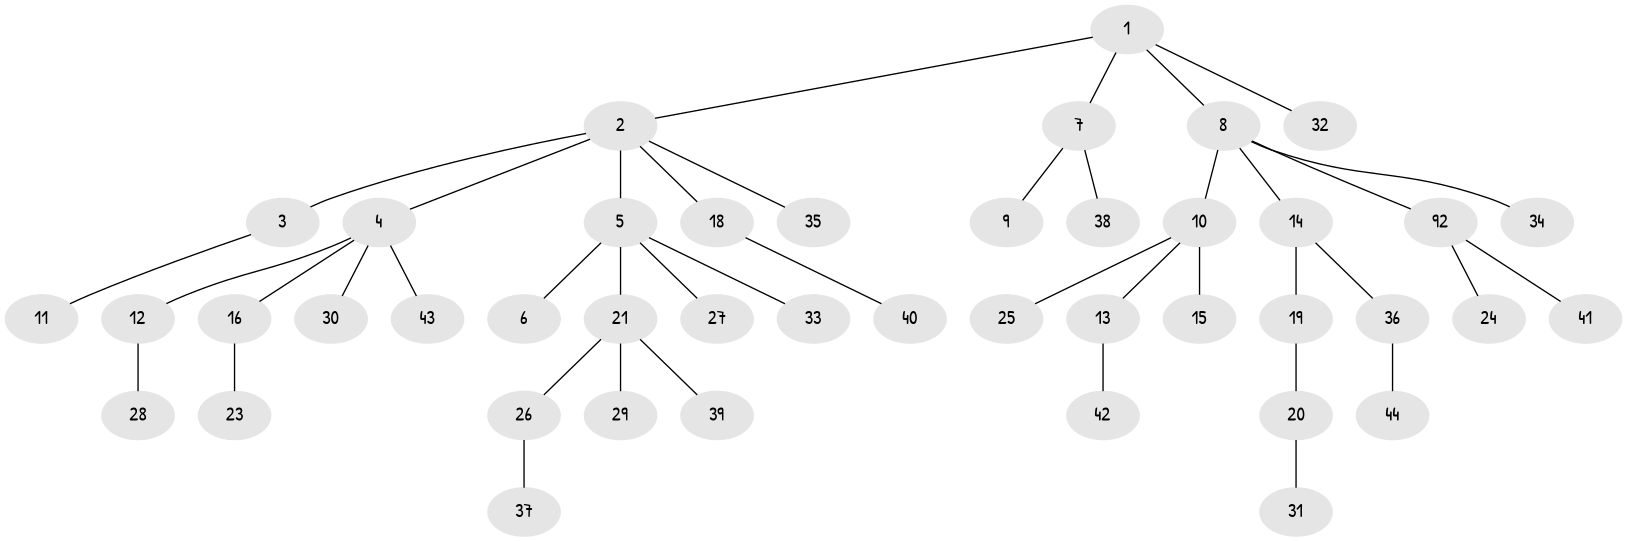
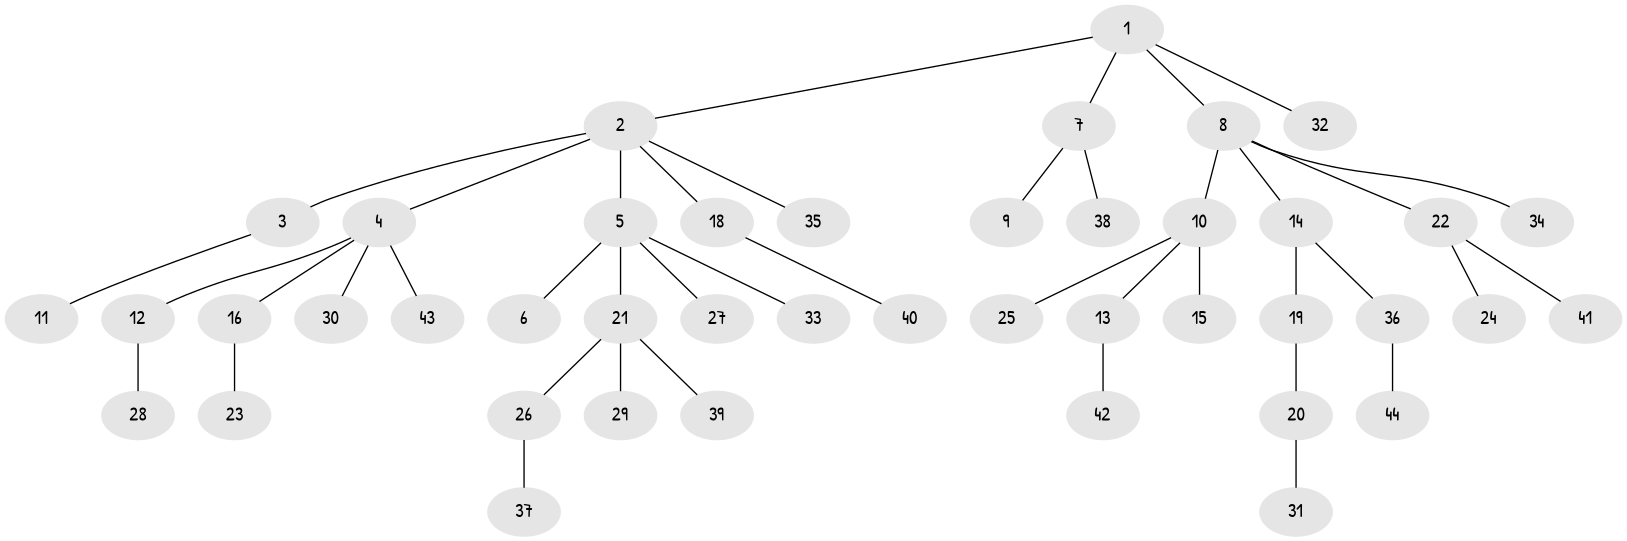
  graph {
    fontname="Patrick Hand"
    node [color=gray90 fontname="Patrick Hand" style=filled]
    edge [fontname="Patrick Hand" weight=1.0]
    1
    2
    7
    8
    32
    3
    4
    5
    18
    35
    9
    38
    10
    14
-   22 [label=92]
+   22
    34
    11
    12
    16
    30
    43
    6
    21
    27
    33
    40
    28
    23
    26
    29
    39
    25
    13
    15
    19
    36
    24
    41
    42
    20
    44
    31
    37
    1 -- 2
    1 -- 7
    1 -- 8
    1 -- 32
    2 -- 3 [weight=2.0]
    2 -- 4
    2 -- 5
    2 -- 18
    2 -- 35
    7 -- 9 [weight=2.0]
    7 -- 38
    8 -- 10
    8 -- 14
    8 -- 22
    8 -- 34
    3 -- 11
    4 -- 12
    4 -- 16
    4 -- 30
    4 -- 43
    5 -- 6
    5 -- 21
    5 -- 27
    5 -- 33
    18 -- 40
    10 -- 25
    10 -- 13
    10 -- 15
    14 -- 19
    14 -- 36
    22 -- 24
    22 -- 41
    12 -- 28 [weight=2.0]
    16 -- 23
    21 -- 26
    21 -- 29
    21 -- 39
    26 -- 37 [weight=2.0]
    13 -- 42
    19 -- 20
    36 -- 44
    20 -- 31 [weight=2.0]
  }
